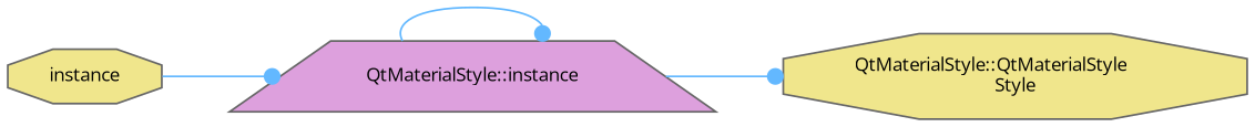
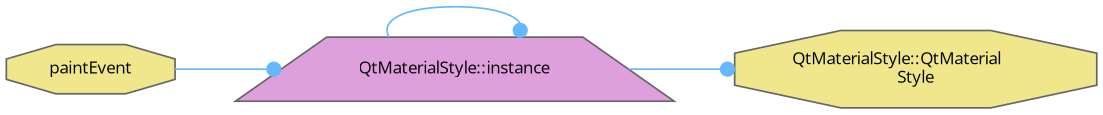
  digraph {
    fontname="Open Sans"
    rankdir=LR
    node [color=grey40 fillcolor=khaki fontname="Open Sans" fontsize=10 shape=octagon style=filled]
    edge [arrowhead=dot color=steelblue1 fontname="Open Sans" fontsize=10 labelfontname=Helvetica labelfontsize=10 style=solid]
-   n1 [color=gray40 fontcolor=black height=0.2 label=instance width=0.4]
+   n1 [color=gray40 fontcolor=black height=0.2 label=paintEvent width=0.4]
    n2 [fillcolor=plum height=0.2 label="QtMaterialStyle::instance" shape=trapezium width=0.4]
-   n3 [height=0.2 label="QtMaterialStyle::QtMaterialStyle\lStyle" width=0.4]
+   n3 [height=0.2 label="QtMaterialStyle::QtMaterial\lStyle" width=0.4]
    n1 -> n2
    n2 -> n2
    n2 -> n3
  }
